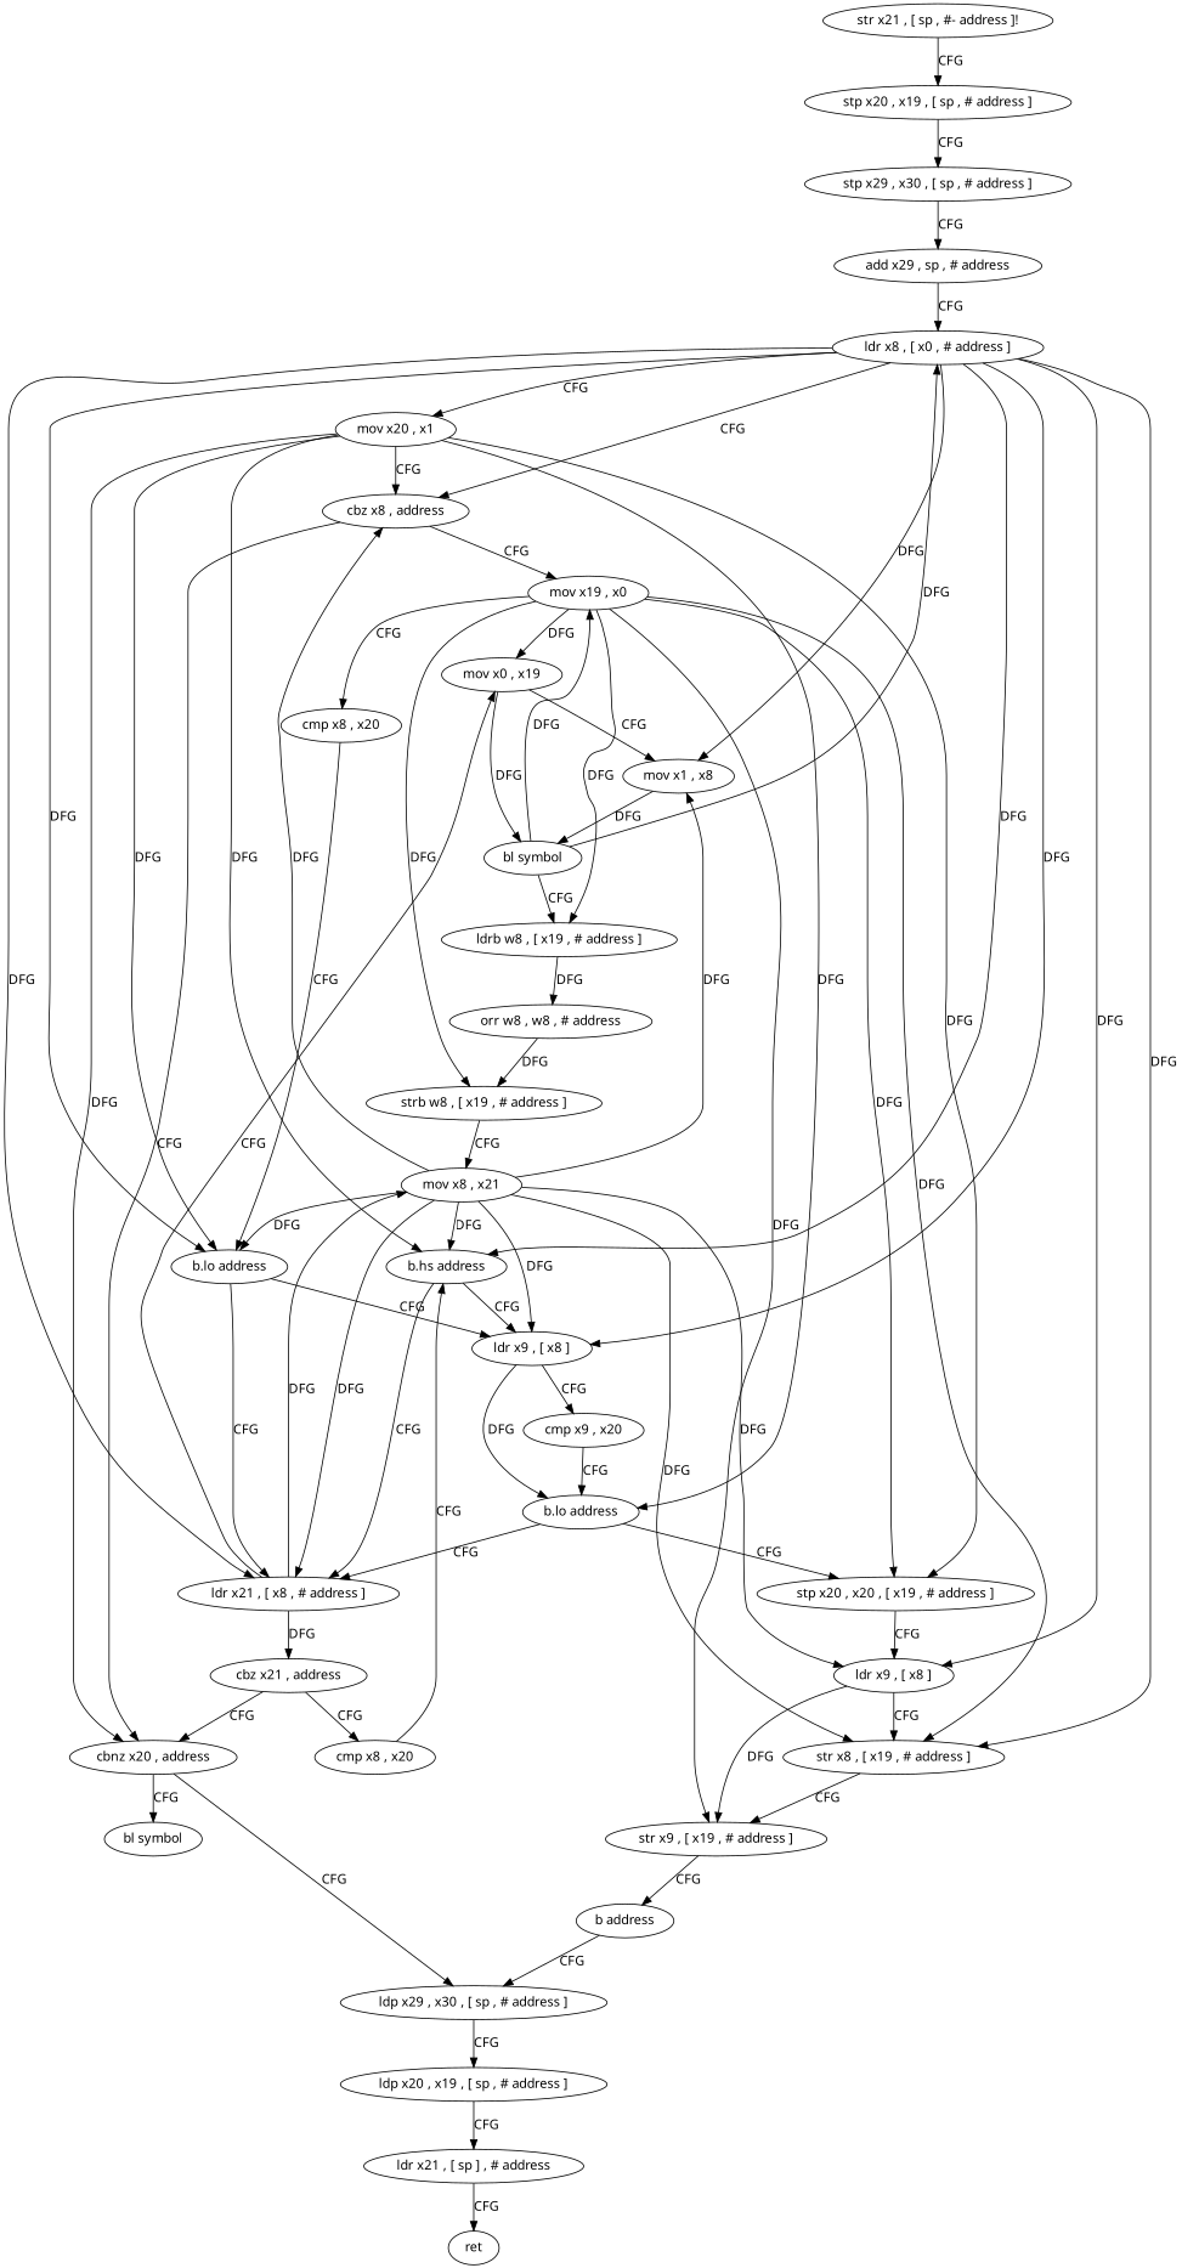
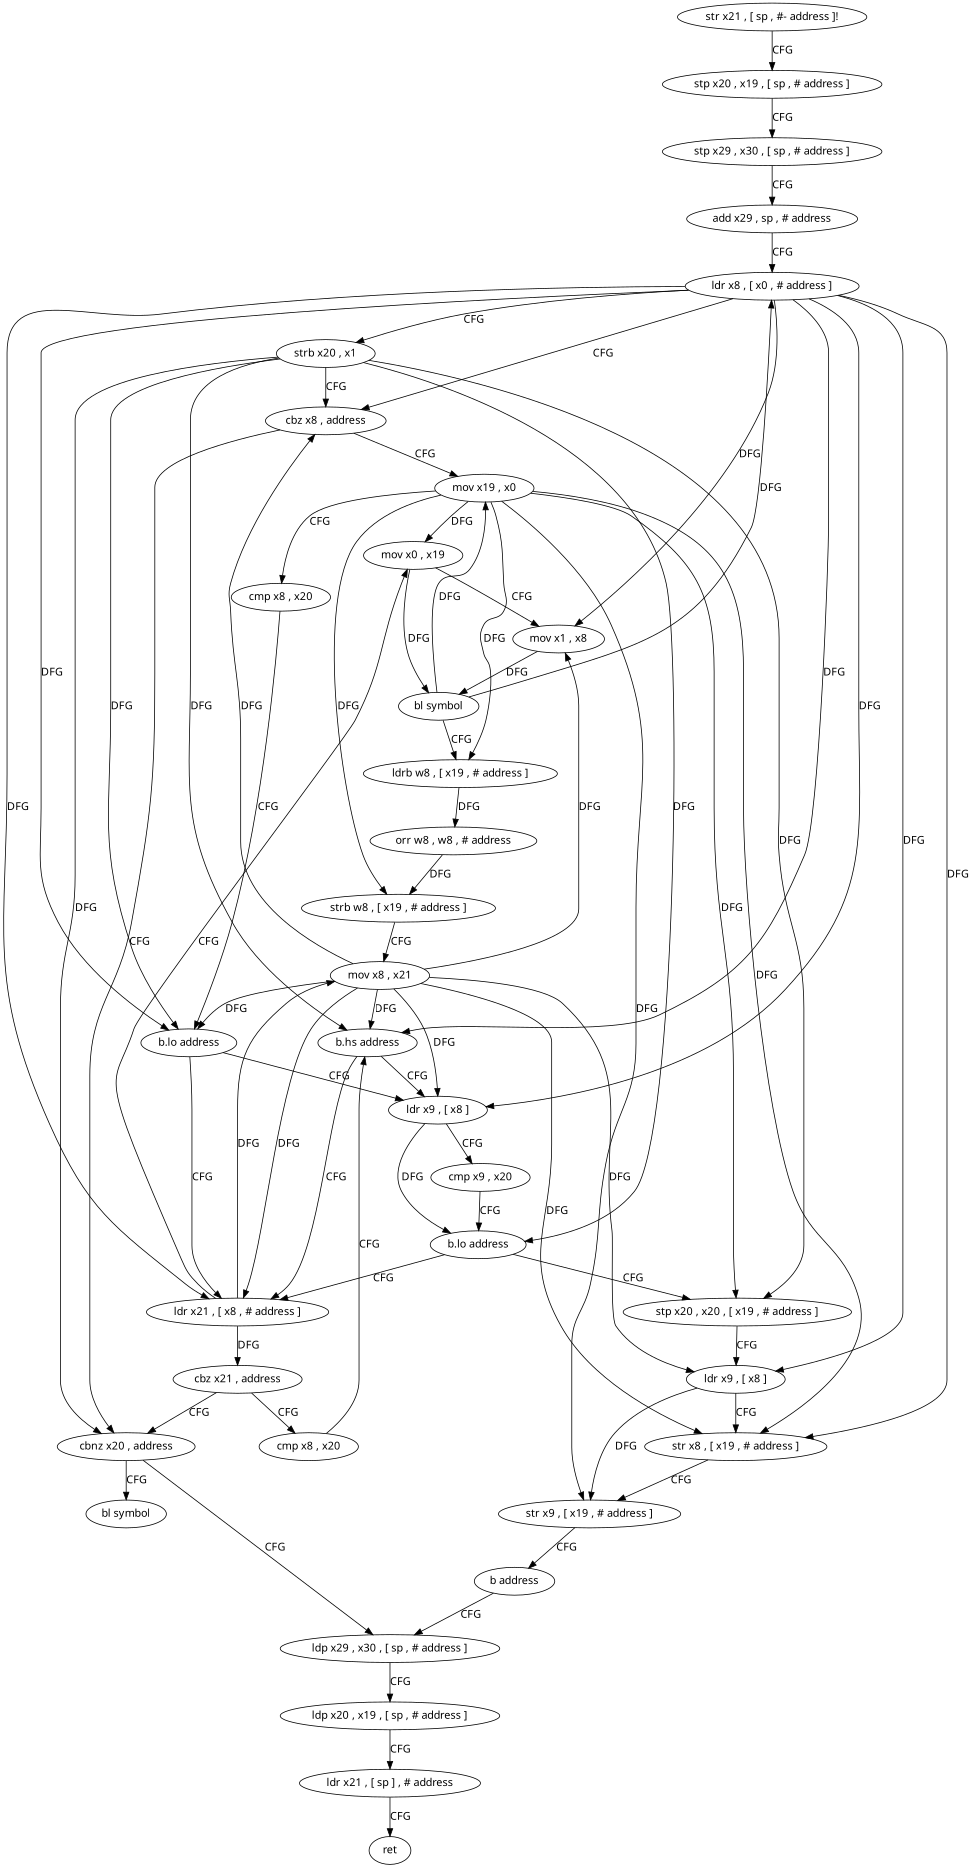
  digraph {
    fontname="Noto Sans"
    node [fontname="Noto Sans"]
    edge [fontname="Noto Sans"]
    n1 [label="str x21 , [ sp , #- address ]!"]
    n2 [label="stp x20 , x19 , [ sp , # address ]"]
    n3 [label="stp x29 , x30 , [ sp , # address ]"]
    n4 [label="add x29 , sp , # address"]
    n5 [label="ldr x8 , [ x0 , # address ]"]
-   n6 [label="mov x20 , x1"]
+   n6 [label="strb x20 , x1"]
    n7 [label="cbz x8 , address"]
    n8 [label="b.lo address"]
    n9 [label="ldr x9 , [ x8 ]"]
    n10 [label="ldr x21 , [ x8 , # address ]"]
    n11 [label="mov x1 , x8"]
    n12 [label="ldr x9 , [ x8 ]"]
    n13 [label="str x8 , [ x19 , # address ]"]
    n14 [label="b.hs address"]
    n15 [label="cbnz x20 , address"]
    n16 [label="b.lo address"]
    n17 [label="stp x20 , x20 , [ x19 , # address ]"]
    n18 [label="mov x19 , x0"]
    n19 [label="cmp x9 , x20"]
    n20 [label="mov x0 , x19"]
    n21 [label="mov x8 , x21"]
    n22 [label="cbz x21 , address"]
    n23 [label="bl symbol"]
    n24 [label="str x9 , [ x19 , # address ]"]
    n25 [label="bl symbol"]
    n26 [label="ldp x29 , x30 , [ sp , # address ]"]
    n27 [label="cmp x8 , x20"]
    n28 [label="ldrb w8 , [ x19 , # address ]"]
    n29 [label="strb w8 , [ x19 , # address ]"]
    n30 [label="ldp x20 , x19 , [ sp , # address ]"]
    n31 [label="orr w8 , w8 , # address"]
    n32 [label="b address"]
    n33 [label="ldr x21 , [ sp ] , # address"]
    n34 [label="cmp x8 , x20"]
    n35 [label=ret]
    n1 -> n2 [label=CFG]
    n2 -> n3 [label=CFG]
    n3 -> n4 [label=CFG]
    n4 -> n5 [label=CFG]
    n5 -> n6 [label=CFG]
    n5 -> n7 [label=CFG]
    n5 -> n8 [label=DFG]
    n5 -> n9 [label=DFG]
    n5 -> n10 [label=DFG]
    n5 -> n11 [label=DFG]
    n5 -> n12 [label=DFG]
    n5 -> n13 [label=DFG]
    n5 -> n14 [label=DFG]
    n6 -> n7 [label=CFG]
    n6 -> n8 [label=DFG]
    n6 -> n14 [label=DFG]
    n6 -> n15 [label=DFG]
    n6 -> n16 [label=DFG]
    n6 -> n17 [label=DFG]
    n7 -> n15 [label=CFG]
    n7 -> n18 [label=CFG]
    n8 -> n9 [label=CFG]
    n8 -> n10 [label=CFG]
    n9 -> n16 [label=DFG]
    n9 -> n19 [label=CFG]
    n10 -> n20 [label=CFG]
    n10 -> n21 [label=DFG]
    n10 -> n22 [label=DFG]
    n11 -> n23 [label=DFG]
    n12 -> n13 [label=CFG]
    n12 -> n24 [label=DFG]
    n13 -> n24 [label=CFG]
    n14 -> n9 [label=CFG]
    n14 -> n10 [label=CFG]
    n15 -> n25 [label=CFG]
    n15 -> n26 [label=CFG]
    n16 -> n10 [label=CFG]
    n16 -> n17 [label=CFG]
    n17 -> n12 [label=CFG]
    n18 -> n13 [label=DFG]
    n18 -> n17 [label=DFG]
    n18 -> n20 [label=DFG]
    n18 -> n24 [label=DFG]
    n18 -> n27 [label=CFG]
    n18 -> n28 [label=DFG]
    n18 -> n29 [label=DFG]
    n19 -> n16 [label=CFG]
    n20 -> n11 [label=CFG]
    n20 -> n23 [label=DFG]
    n21 -> n7 [label=DFG]
    n21 -> n8 [label=DFG]
    n21 -> n9 [label=DFG]
    n21 -> n10 [label=DFG]
    n21 -> n11 [label=DFG]
    n21 -> n12 [label=DFG]
    n21 -> n13 [label=DFG]
    n21 -> n14 [label=DFG]
    n22 -> n15 [label=CFG]
    n22 -> n34 [label=CFG]
    n23 -> n5 [label=DFG]
    n23 -> n18 [label=DFG]
    n23 -> n28 [label=CFG]
    n24 -> n32 [label=CFG]
    n26 -> n30 [label=CFG]
    n27 -> n8 [label=CFG]
    n28 -> n31 [label=DFG]
    n29 -> n21 [label=CFG]
    n30 -> n33 [label=CFG]
    n31 -> n29 [label=DFG]
    n32 -> n26 [label=CFG]
    n33 -> n35 [label=CFG]
    n34 -> n14 [label=CFG]
  }
